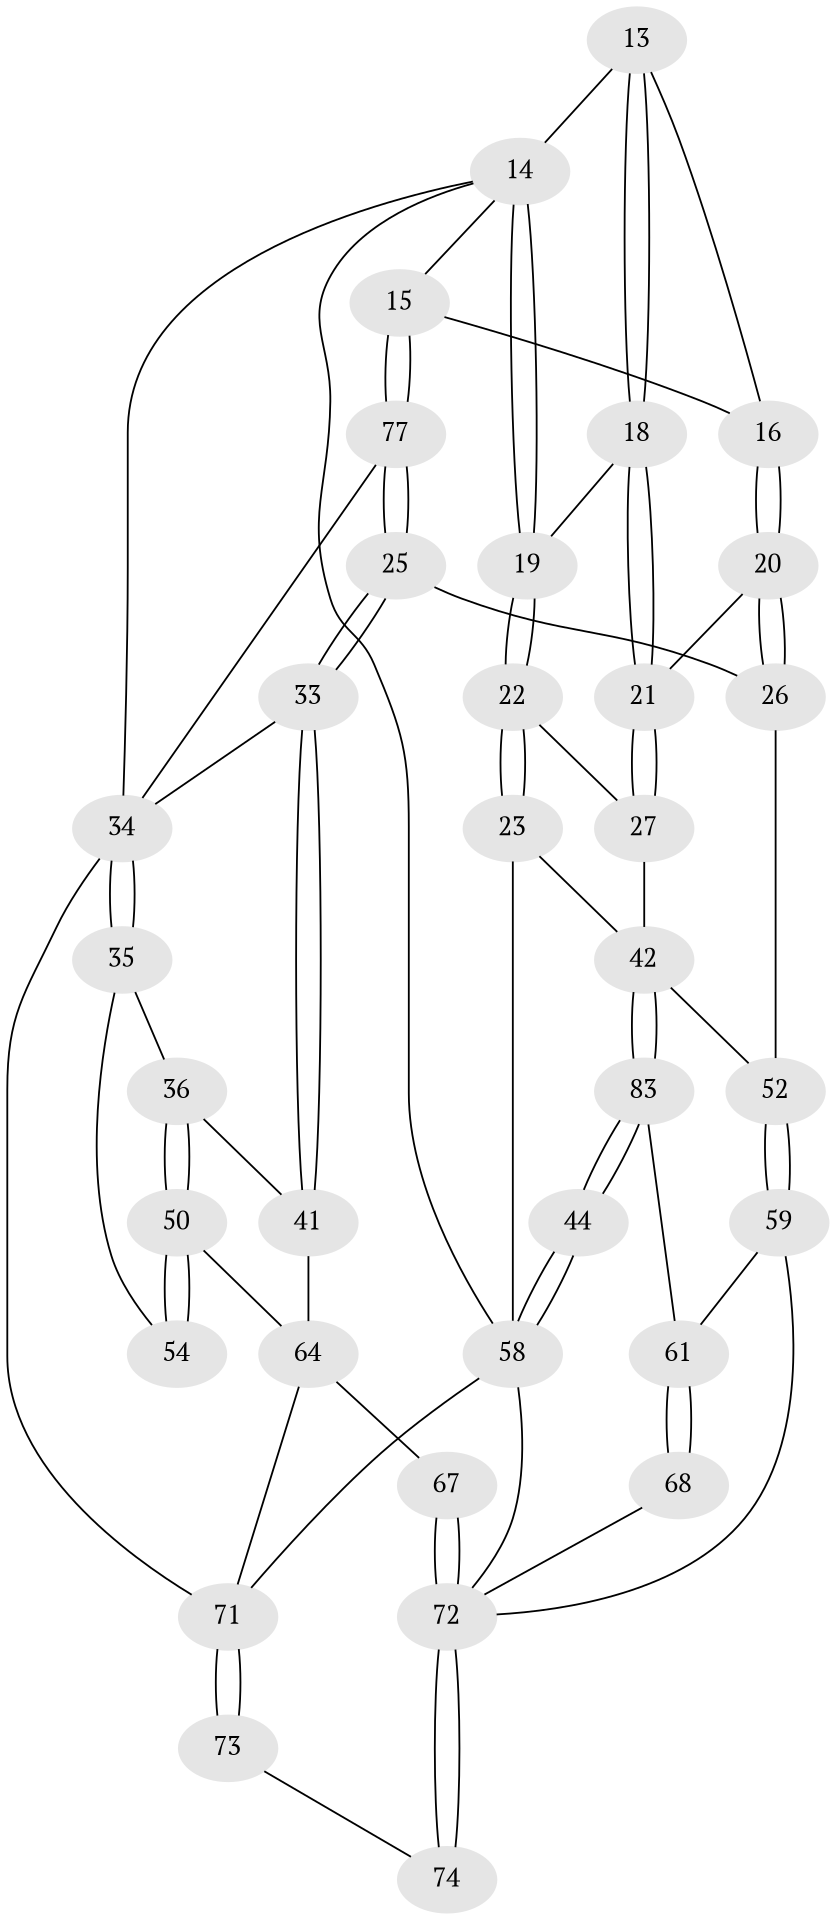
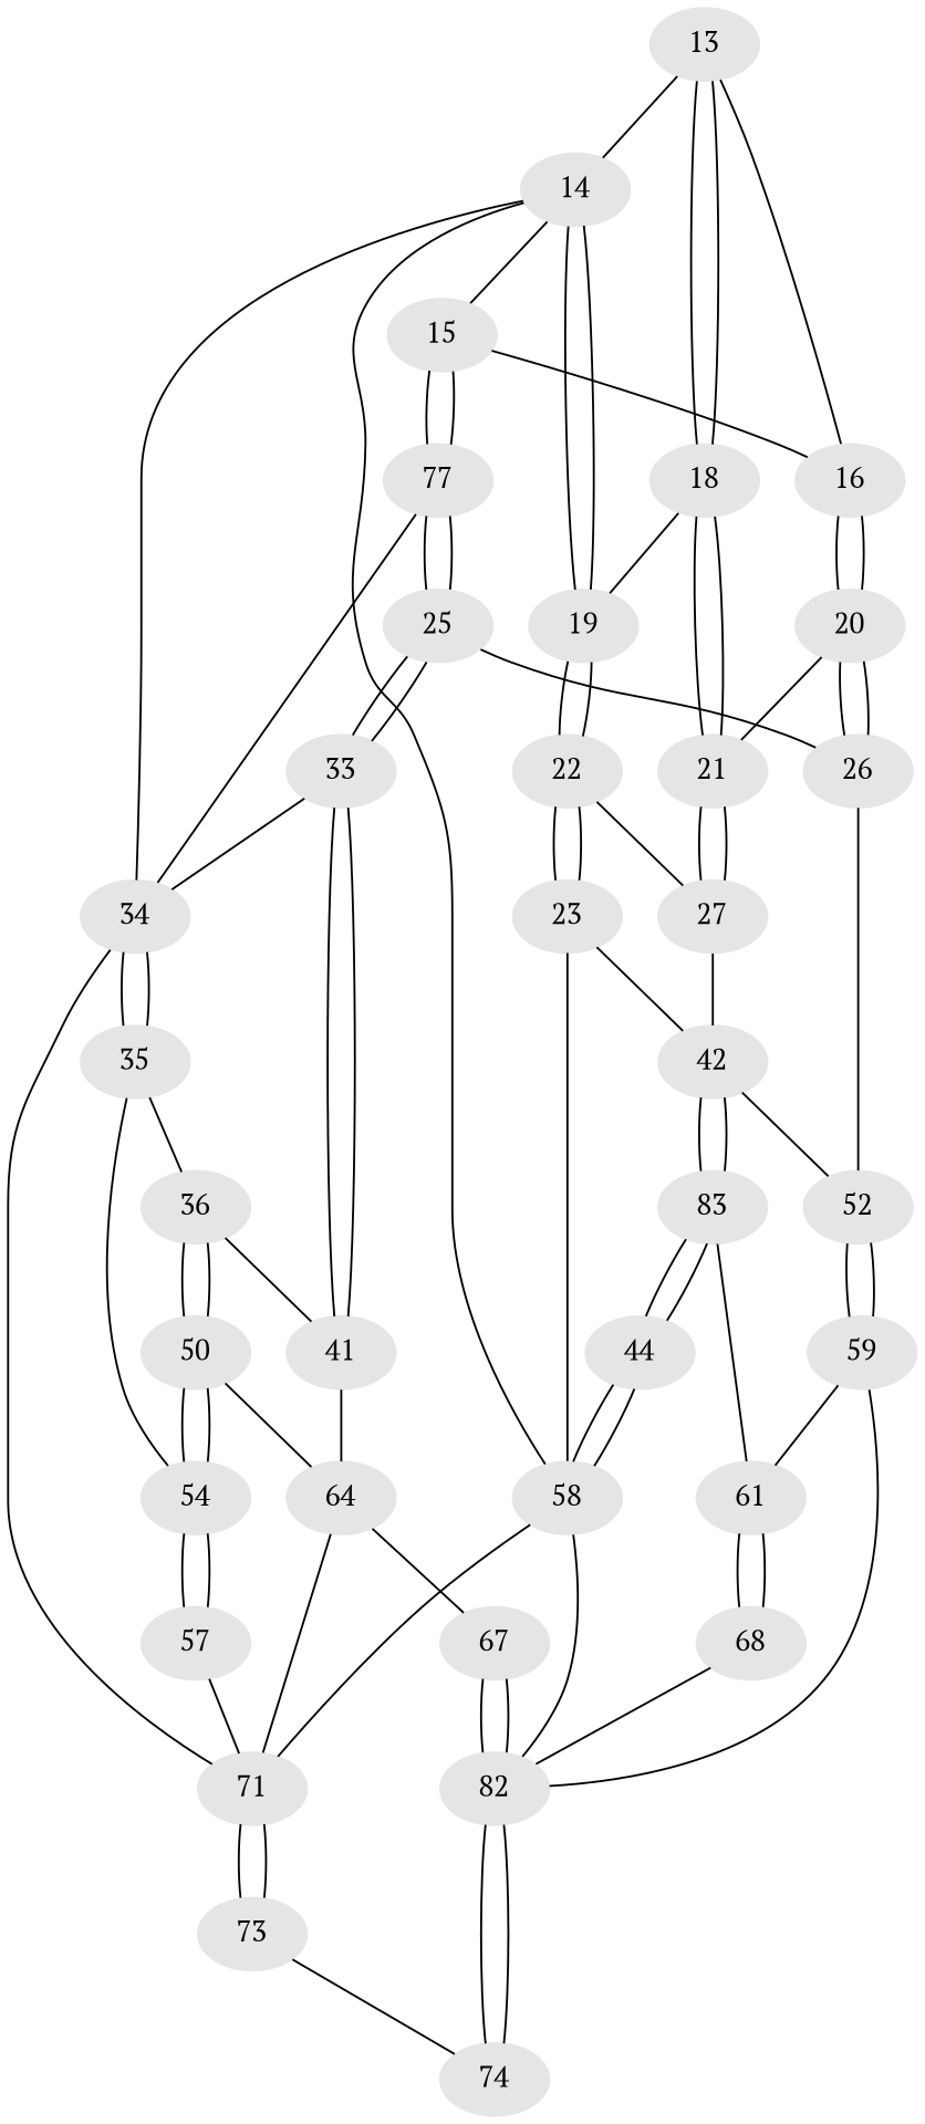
  graph {
    fontname="PT Serif"
    node [color=gray90 fontname="PT Serif" style=filled]
    edge [fontname="PT Serif"]
    13 [super="+12"]
    14 [super="+8"]
    16
    18
    15
    19
    34 [super="+11+9"]
    58 [super="+3+24"]
    20
    21
    n11 [label=77]
    22
    35
    71 [super="+2+63"]
-   72 [super="+70"]
+   72 [super="+70" label=82]
    25
    26
    33 [super="+32+31"]
    27
    23
    52 [super="+45+29+28"]
    42 [super="+39+30"]
    n23 [label=83]
    41 [super="+40+38"]
    59
    64 [super="+62"]
    36
    54 [super="+53"]
    73
    50
+   57
    67 [super="+48"]
    44
    61 [super="+60"]
    68
    74
    13 -- 14 [weight=2]
    13 -- 16
    13 -- 18
    13 -- 18
    14 -- 15
    14 -- 19
    14 -- 19
    14 -- 34
    14 -- 58
    16 -- 20
    16 -- 20
    18 -- 19
    18 -- 21
    18 -- 21
    15 -- 16
    15 -- n11
    15 -- n11
    19 -- 22
    19 -- 22
    34 -- 35
    34 -- 35
    34 -- 71 [weight=3]
    58 -- 71 [weight=2]
    58 -- 72
    20 -- 21
    20 -- 26
    20 -- 26
    21 -- 27
    21 -- 27
    n11 -- 34
    n11 -- 25
    n11 -- 25
    22 -- 27
    22 -- 23
    22 -- 23
    35 -- 36
    35 -- 54
    71 -- 73 [weight=2]
    71 -- 73
    72 -- 74 [weight=2]
    72 -- 74
    25 -- 26
    25 -- 33
    25 -- 33
    26 -- 52
    33 -- 34
    33 -- 41 [weight=3]
    33 -- 41
    27 -- 42
    23 -- 58
    23 -- 42
    52 -- 59
    52 -- 59
    42 -- 52 [weight=2]
    42 -- n23
    42 -- n23
    n23 -- 44
    n23 -- 44
    n23 -- 61
    41 -- 64 [weight=2]
    59 -- 72
    59 -- 61
    64 -- 71
    64 -- 67 [weight=2]
    36 -- 41
    36 -- 50
    36 -- 50
+   54 -- 57 [weight=2]
+   54 -- 57
    73 -- 74
    50 -- 64
    50 -- 54
    50 -- 54
+   57 -- 71
    67 -- 72 [weight=2]
    67 -- 72
    44 -- 58 [weight=2]
    44 -- 58
    61 -- 68 [weight=2]
    61 -- 68
    68 -- 72
  }
